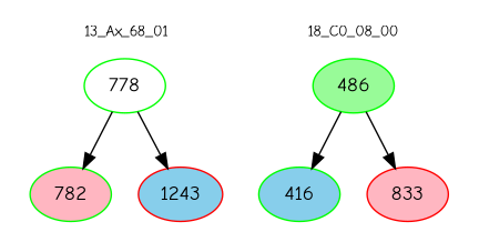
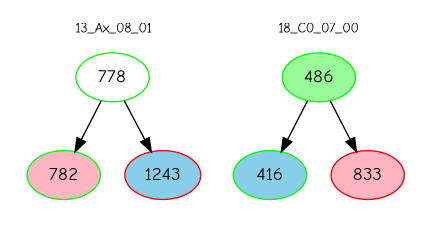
  digraph {
    fontname="Comic Neue"
    node [color=green fillcolor=lightpink fontname="Comic Neue" style=filled]
    edge [color=black fontname="Comic Neue"]
    n1 [fillcolor=white label=778]
    n2 [label=782]
    n3 [color=red fillcolor=skyblue label=1243]
    n4 [fillcolor=palegreen label=486]
    n5 [fillcolor=skyblue label=416]
    n6 [color=red label=833]
    subgraph cluster_1 {
      color=white
      fontsize=10
-     label="13_Ax_68_01"
+     label="13_Ax_08_01"
      n1
      n2
      n3
    }
    subgraph cluster_2 {
      color=white
      fontsize=10
-     label="18_C0_08_00"
+     label="18_C0_07_00"
      n4
      n5
      n6
    }
    n1 -> n2
    n1 -> n3
    n4 -> n5
    n4 -> n6
  }
